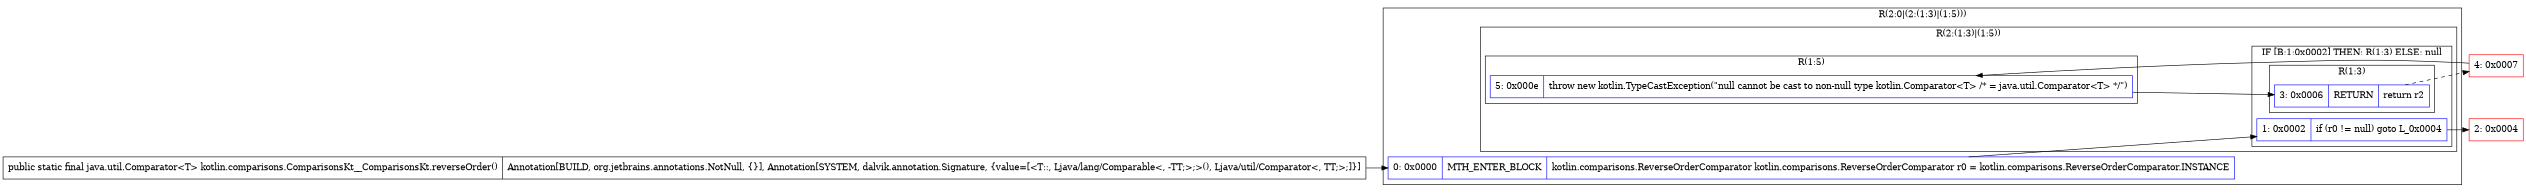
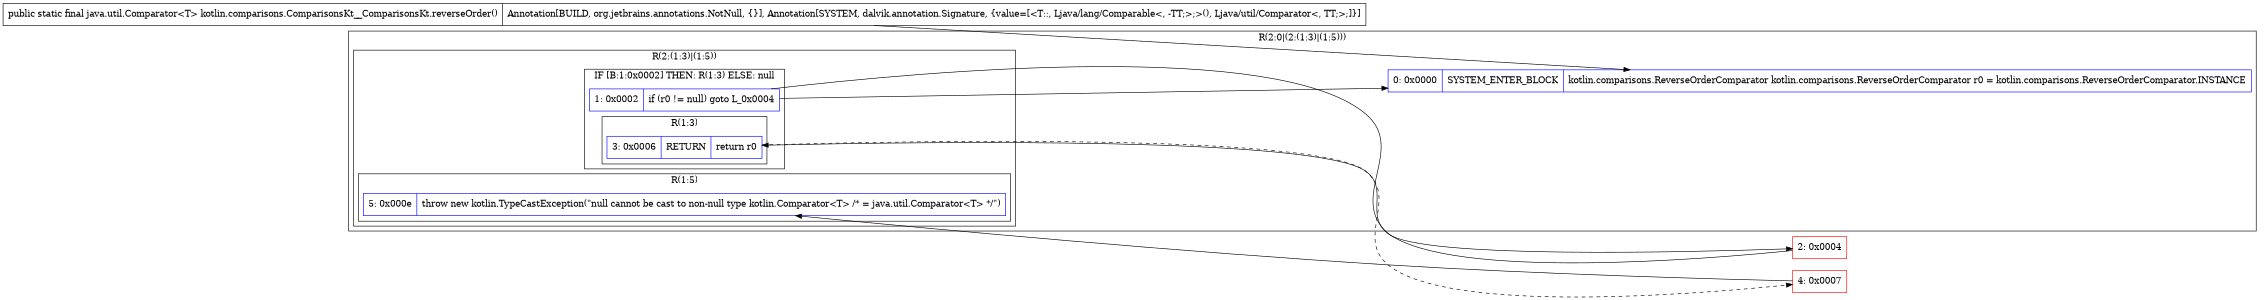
  digraph {
    rankdir=LR
    node [color=blue shape=record]
-   n1 [label="{3\:\ 0x0006|RETURN\l|return r2\l}"]
+   n1 [label="{3\:\ 0x0006|RETURN\l|return r0\l}"]
    n2 [label="{1\:\ 0x0002|if (r0 != null) goto L_0x0004\l}"]
    n3 [label="{5\:\ 0x000e|throw new kotlin.TypeCastException(\"null cannot be cast to non\-null type kotlin.Comparator\<T\> \/* = java.util.Comparator\<T\> *\/\")\l}"]
-   n4 [label="{0\:\ 0x0000|MTH_ENTER_BLOCK\l|kotlin.comparisons.ReverseOrderComparator kotlin.comparisons.ReverseOrderComparator r0 = kotlin.comparisons.ReverseOrderComparator.INSTANCE\l}"]
+   n4 [label="{0\:\ 0x0000|SYSTEM_ENTER_BLOCK\l|kotlin.comparisons.ReverseOrderComparator kotlin.comparisons.ReverseOrderComparator r0 = kotlin.comparisons.ReverseOrderComparator.INSTANCE\l}"]
    n5 [color=red label="{4\:\ 0x0007}"]
    n6 [color=red label="{2\:\ 0x0004}"]
    n7 [label="{public static final java.util.Comparator\<T\> kotlin.comparisons.ComparisonsKt__ComparisonsKt.reverseOrder()  | Annotation[BUILD, org.jetbrains.annotations.NotNull, \{\}], Annotation[SYSTEM, dalvik.annotation.Signature, \{value=[\<T::, Ljava\/lang\/Comparable\<, \-TT;\>;\>(), Ljava\/util\/Comparator\<, TT;\>;]\}]\l}" color=""]
    subgraph cluster_1 {
      label="R(2:0|(2:(1:3)|(1:5)))"
      n4
      subgraph cluster_2 {
        label="R(2:(1:3)|(1:5))"
        subgraph cluster_3 {
          label="IF [B:1:0x0002] THEN: R(1:3) ELSE: null"
          n2
          subgraph cluster_4 {
            label="R(1:3)"
            n1
          }
        }
        subgraph cluster_5 {
          label="R(1:5)"
          n3
        }
      }
    }
    n1 -> n5 [style=dashed]
    n2 -> n6
-   n4 -> n2
+   n2 -> n4
    n5 -> n3
-   n3 -> n1
+   n6 -> n1
    n7 -> n4
  }
